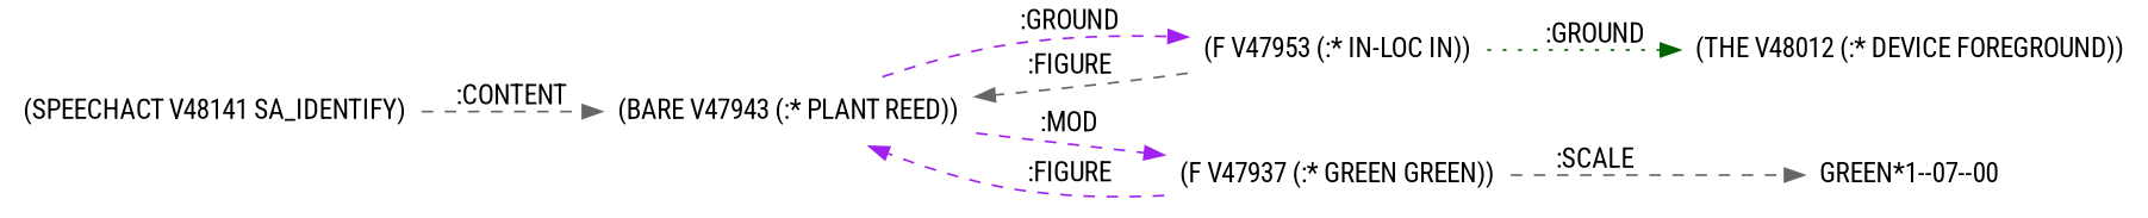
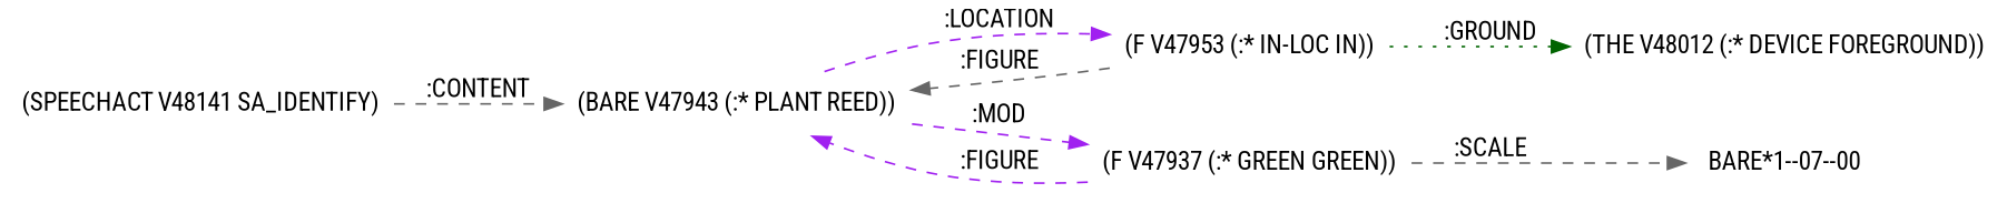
  digraph {
    fontname="Roboto Condensed"
    rankdir=LR
    node [fontname="Roboto Condensed" shape=none]
    edge [color=gray40 fontname="Roboto Condensed" style=dashed]
    n1 [label="(SPEECHACT V48141 SA_IDENTIFY)"]
    n2 [label="(BARE V47943 (:* PLANT REED))"]
    n3 [label="(F V47953 (:* IN-LOC IN))"]
    n4 [label="(F V47937 (:* GREEN GREEN))"]
    n5 [label="(THE V48012 (:* DEVICE FOREGROUND))"]
-   n6 [label="GREEN*1--07--00"]
+   n6 [label="BARE*1--07--00"]
    n1 -> n2 [label=":CONTENT"]
-   n2 -> n3 [color=purple label=":GROUND"]
+   n2 -> n3 [color=purple label=":LOCATION"]
    n2 -> n4 [color=purple label=":MOD"]
    n3 -> n2 [label=":FIGURE"]
    n3 -> n5 [color=darkgreen label=":GROUND" style=dotted]
    n4 -> n2 [color=purple label=":FIGURE"]
    n4 -> n6 [label=":SCALE"]
  }
